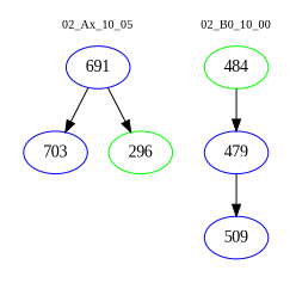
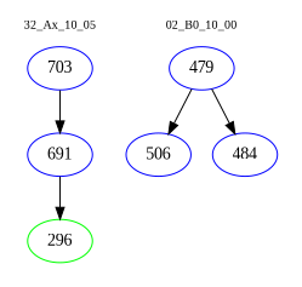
  digraph {
    fontname="Liberation Serif"
    node [color=blue fontname="Liberation Serif"]
    edge [color=black fontname="Liberation Serif"]
    n1 [label=691]
    n2 [label=703]
    n3 [color=green label=296]
    n4 [label=479]
-   n5 [label=509]
-   n6 [color=green label=484]
+   n5 [label=506]
+   n6 [label=484]
    subgraph cluster_1 {
      color=white
      fontsize=10
-     label="02_Ax_10_05"
+     label="32_Ax_10_05"
      n1
      n2
      n3
    }
    subgraph cluster_2 {
      color=white
      fontsize=10
      label="02_B0_10_00"
      n4
      n5
      n6
    }
-   n1 -> n2
+   n2 -> n1
    n1 -> n3
    n4 -> n5
-   n6 -> n4
+   n4 -> n6
  }
